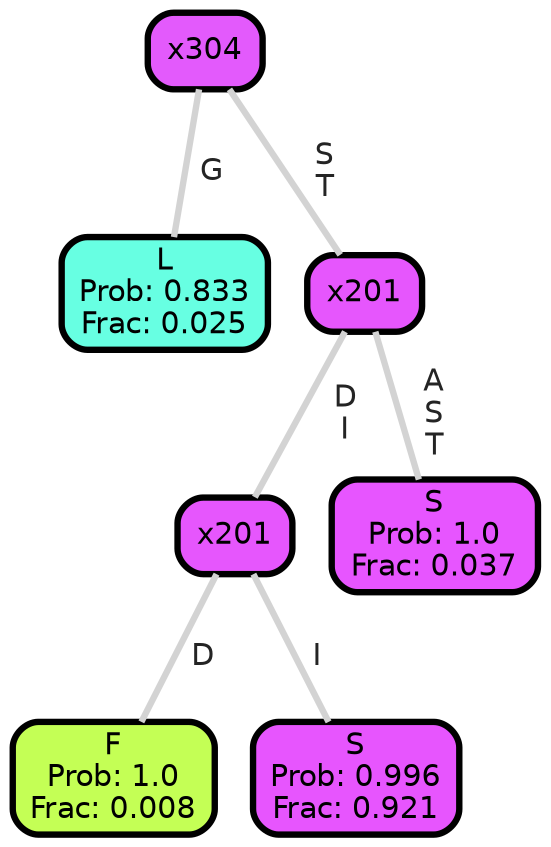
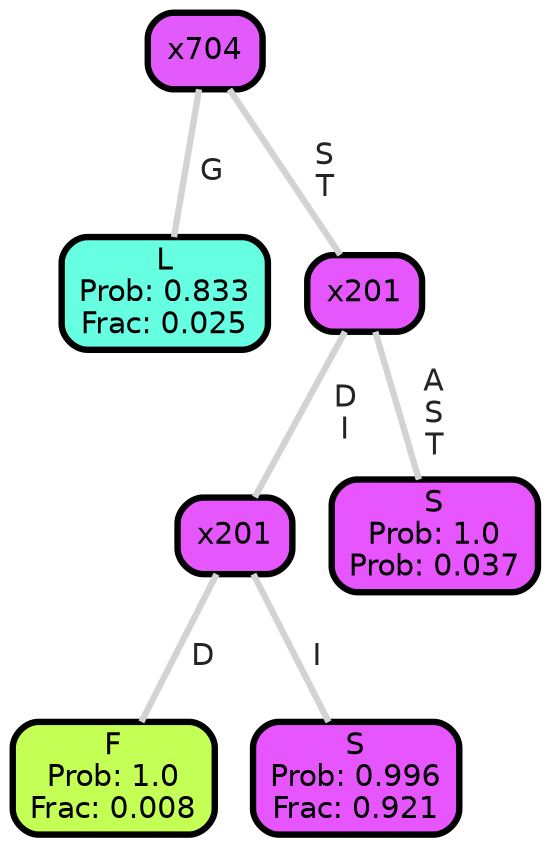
  graph {
    ranksep="0 equally"
    splines=straight
    node [color=black fillcolor="#e656fd" fontcolor=black fontname=helvetica penwidth=3 shape=box style="filled, rounded"]
    edge [color=lightgray fontcolor=grey14 fontname=helvetica fontweight=bold penwidth=3]
    n1 [fillcolor="#67ffe2" label="L\nProb: 0.833\nFrac: 0.025"]
-   n2 [fillcolor="#e35afc" label=x304]
+   n2 [fillcolor="#e35afc" label=x704]
    n3 [label=x201]
    n4 [label=x201]
-   n5 [fillcolor="#e755ff" label="S\nProb: 1.0\nFrac: 0.037"]
+   n5 [fillcolor="#e755ff" label="S\nProb: 1.0\nProb: 0.037"]
    n6 [fillcolor="#c4ff55" label="F\nProb: 1.0\nFrac: 0.008"]
    n7 [fillcolor="#e755fe" label="S\nProb: 0.996\nFrac: 0.921"]
    subgraph sub_1 {
      rank=same
    }
    n2 -- n1 [label=" G"]
    n2 -- n3 [label=" S\n T"]
    n3 -- n4 [label=" D\n I"]
    n3 -- n5 [label=" A\n S\n T"]
    n4 -- n6 [label=" D"]
    n4 -- n7 [label=" I"]
  }
